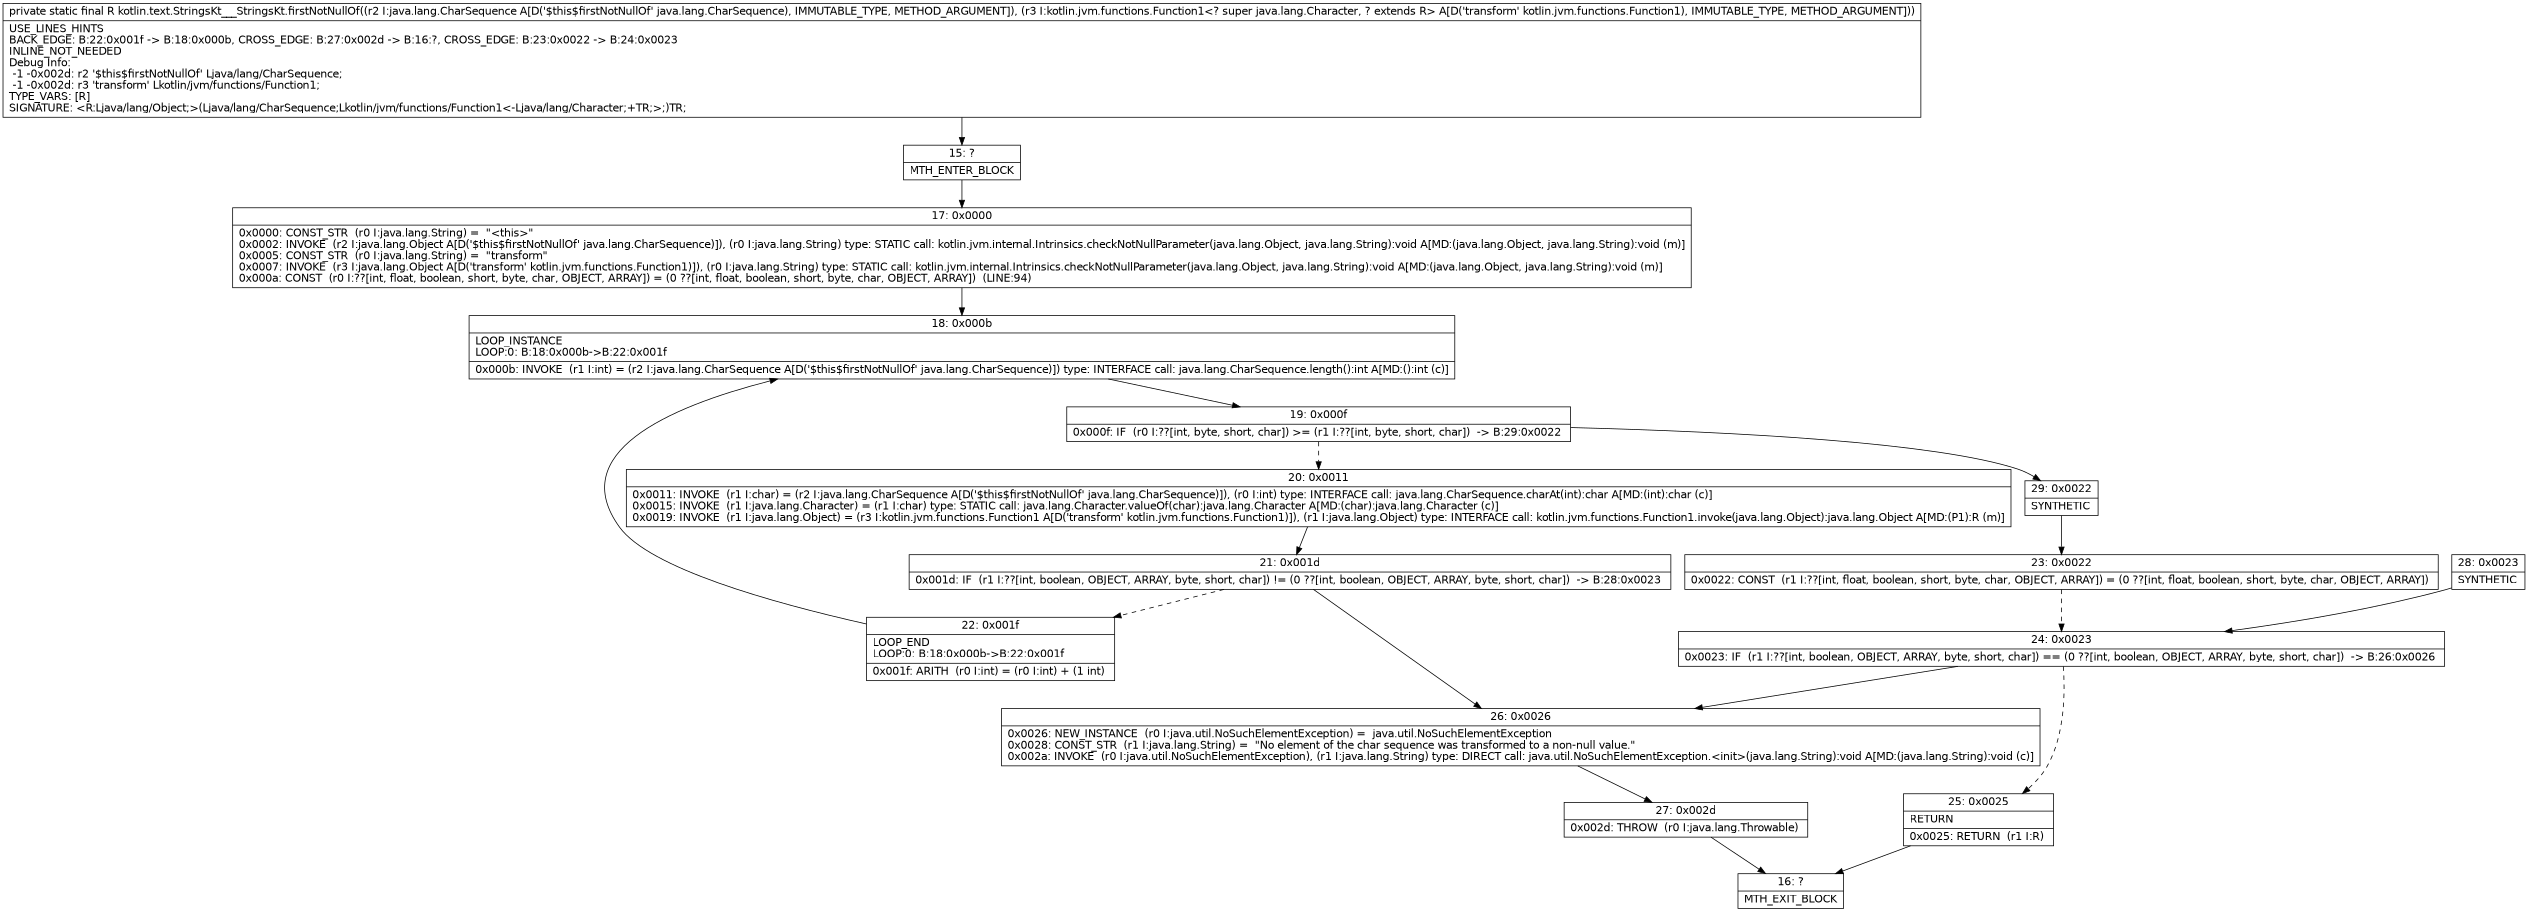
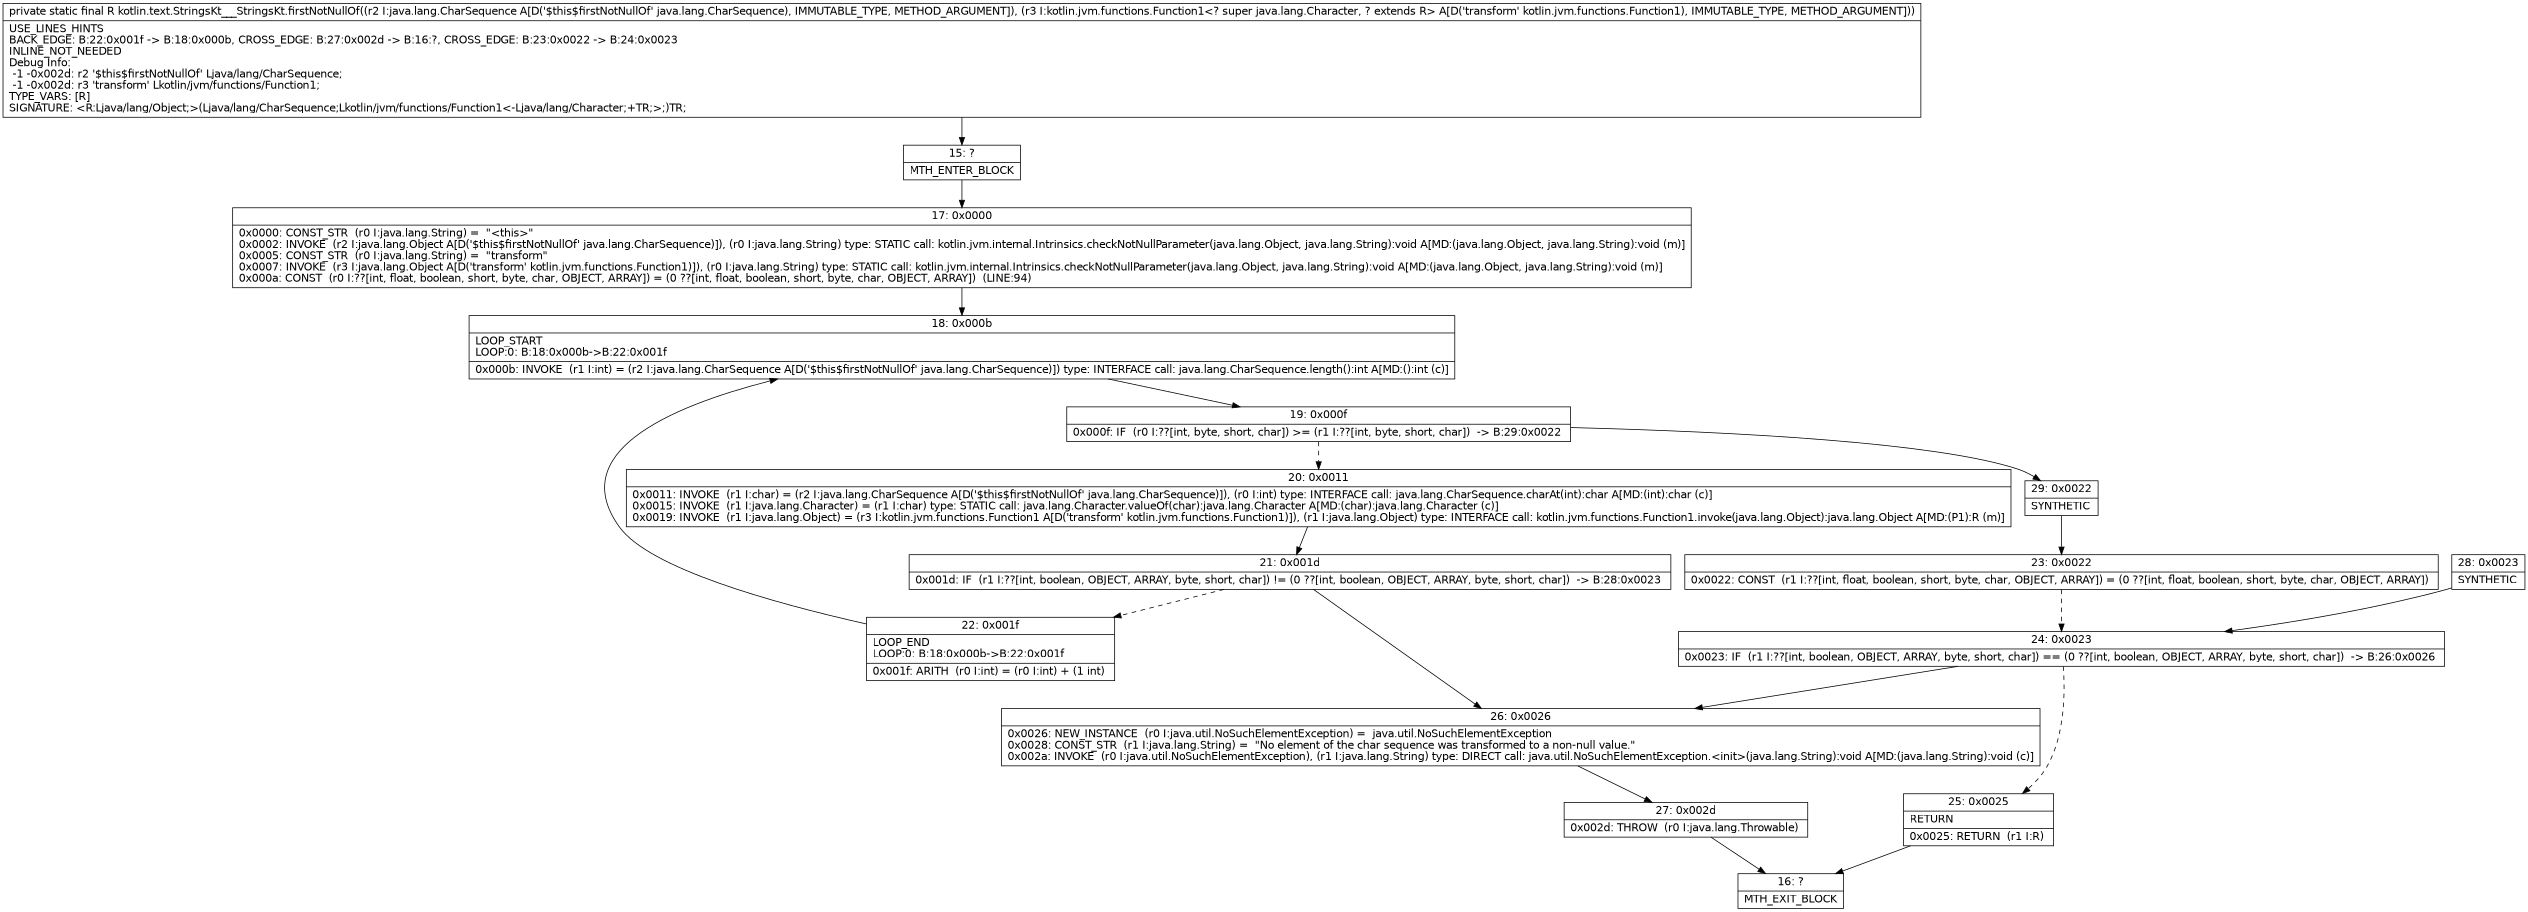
  digraph {
    fontname="DejaVu Sans"
    node [fontname="DejaVu Sans" shape=record]
    edge [fontname="DejaVu Sans"]
    n1 [label="{15\:\ ?|MTH_ENTER_BLOCK\l}"]
    n2 [label="{17\:\ 0x0000|0x0000: CONST_STR  (r0 I:java.lang.String) =  \"\<this\>\" \l0x0002: INVOKE  (r2 I:java.lang.Object A[D('$this$firstNotNullOf' java.lang.CharSequence)]), (r0 I:java.lang.String) type: STATIC call: kotlin.jvm.internal.Intrinsics.checkNotNullParameter(java.lang.Object, java.lang.String):void A[MD:(java.lang.Object, java.lang.String):void (m)]\l0x0005: CONST_STR  (r0 I:java.lang.String) =  \"transform\" \l0x0007: INVOKE  (r3 I:java.lang.Object A[D('transform' kotlin.jvm.functions.Function1)]), (r0 I:java.lang.String) type: STATIC call: kotlin.jvm.internal.Intrinsics.checkNotNullParameter(java.lang.Object, java.lang.String):void A[MD:(java.lang.Object, java.lang.String):void (m)]\l0x000a: CONST  (r0 I:??[int, float, boolean, short, byte, char, OBJECT, ARRAY]) = (0 ??[int, float, boolean, short, byte, char, OBJECT, ARRAY])  (LINE:94)\l}"]
-   n3 [label="{18\:\ 0x000b|LOOP_INSTANCE\lLOOP:0: B:18:0x000b\-\>B:22:0x001f\l|0x000b: INVOKE  (r1 I:int) = (r2 I:java.lang.CharSequence A[D('$this$firstNotNullOf' java.lang.CharSequence)]) type: INTERFACE call: java.lang.CharSequence.length():int A[MD:():int (c)]\l}"]
+   n3 [label="{18\:\ 0x000b|LOOP_START\lLOOP:0: B:18:0x000b\-\>B:22:0x001f\l|0x000b: INVOKE  (r1 I:int) = (r2 I:java.lang.CharSequence A[D('$this$firstNotNullOf' java.lang.CharSequence)]) type: INTERFACE call: java.lang.CharSequence.length():int A[MD:():int (c)]\l}"]
    n4 [label="{19\:\ 0x000f|0x000f: IF  (r0 I:??[int, byte, short, char]) \>= (r1 I:??[int, byte, short, char])  \-\> B:29:0x0022 \l}"]
    n5 [label="{20\:\ 0x0011|0x0011: INVOKE  (r1 I:char) = (r2 I:java.lang.CharSequence A[D('$this$firstNotNullOf' java.lang.CharSequence)]), (r0 I:int) type: INTERFACE call: java.lang.CharSequence.charAt(int):char A[MD:(int):char (c)]\l0x0015: INVOKE  (r1 I:java.lang.Character) = (r1 I:char) type: STATIC call: java.lang.Character.valueOf(char):java.lang.Character A[MD:(char):java.lang.Character (c)]\l0x0019: INVOKE  (r1 I:java.lang.Object) = (r3 I:kotlin.jvm.functions.Function1 A[D('transform' kotlin.jvm.functions.Function1)]), (r1 I:java.lang.Object) type: INTERFACE call: kotlin.jvm.functions.Function1.invoke(java.lang.Object):java.lang.Object A[MD:(P1):R (m)]\l}"]
    n6 [label="{29\:\ 0x0022|SYNTHETIC\l}"]
    n7 [label="{21\:\ 0x001d|0x001d: IF  (r1 I:??[int, boolean, OBJECT, ARRAY, byte, short, char]) != (0 ??[int, boolean, OBJECT, ARRAY, byte, short, char])  \-\> B:28:0x0023 \l}"]
    n8 [label="{23\:\ 0x0022|0x0022: CONST  (r1 I:??[int, float, boolean, short, byte, char, OBJECT, ARRAY]) = (0 ??[int, float, boolean, short, byte, char, OBJECT, ARRAY]) \l}"]
    n9 [label="{22\:\ 0x001f|LOOP_END\lLOOP:0: B:18:0x000b\-\>B:22:0x001f\l|0x001f: ARITH  (r0 I:int) = (r0 I:int) + (1 int) \l}"]
    n10 [label="{26\:\ 0x0026|0x0026: NEW_INSTANCE  (r0 I:java.util.NoSuchElementException) =  java.util.NoSuchElementException \l0x0028: CONST_STR  (r1 I:java.lang.String) =  \"No element of the char sequence was transformed to a non\-null value.\" \l0x002a: INVOKE  (r0 I:java.util.NoSuchElementException), (r1 I:java.lang.String) type: DIRECT call: java.util.NoSuchElementException.\<init\>(java.lang.String):void A[MD:(java.lang.String):void (c)]\l}"]
    n11 [label="{28\:\ 0x0023|SYNTHETIC\l}"]
    n12 [label="{24\:\ 0x0023|0x0023: IF  (r1 I:??[int, boolean, OBJECT, ARRAY, byte, short, char]) == (0 ??[int, boolean, OBJECT, ARRAY, byte, short, char])  \-\> B:26:0x0026 \l}"]
    n13 [label="{25\:\ 0x0025|RETURN\l|0x0025: RETURN  (r1 I:R) \l}"]
    n14 [label="{16\:\ ?|MTH_EXIT_BLOCK\l}"]
    n15 [label="{27\:\ 0x002d|0x002d: THROW  (r0 I:java.lang.Throwable) \l}"]
    n16 [label="{private static final R kotlin.text.StringsKt___StringsKt.firstNotNullOf((r2 I:java.lang.CharSequence A[D('$this$firstNotNullOf' java.lang.CharSequence), IMMUTABLE_TYPE, METHOD_ARGUMENT]), (r3 I:kotlin.jvm.functions.Function1\<? super java.lang.Character, ? extends R\> A[D('transform' kotlin.jvm.functions.Function1), IMMUTABLE_TYPE, METHOD_ARGUMENT]))  | USE_LINES_HINTS\lBACK_EDGE: B:22:0x001f \-\> B:18:0x000b, CROSS_EDGE: B:27:0x002d \-\> B:16:?, CROSS_EDGE: B:23:0x0022 \-\> B:24:0x0023\lINLINE_NOT_NEEDED\lDebug Info:\l  \-1 \-0x002d: r2 '$this$firstNotNullOf' Ljava\/lang\/CharSequence;\l  \-1 \-0x002d: r3 'transform' Lkotlin\/jvm\/functions\/Function1;\lTYPE_VARS: [R]\lSIGNATURE: \<R:Ljava\/lang\/Object;\>(Ljava\/lang\/CharSequence;Lkotlin\/jvm\/functions\/Function1\<\-Ljava\/lang\/Character;+TR;\>;)TR;\l}"]
    n1 -> n2
    n2 -> n3
    n3 -> n4
    n4 -> n5 [style=dashed]
    n4 -> n6
    n5 -> n7
    n6 -> n8
    n7 -> n9 [style=dashed]
    n7 -> n10
    n8 -> n12 [style=dashed]
    n9 -> n3
    n10 -> n15
    n11 -> n12
    n12 -> n10
    n12 -> n13 [style=dashed]
    n13 -> n14
    n15 -> n14
    n16 -> n1
  }
